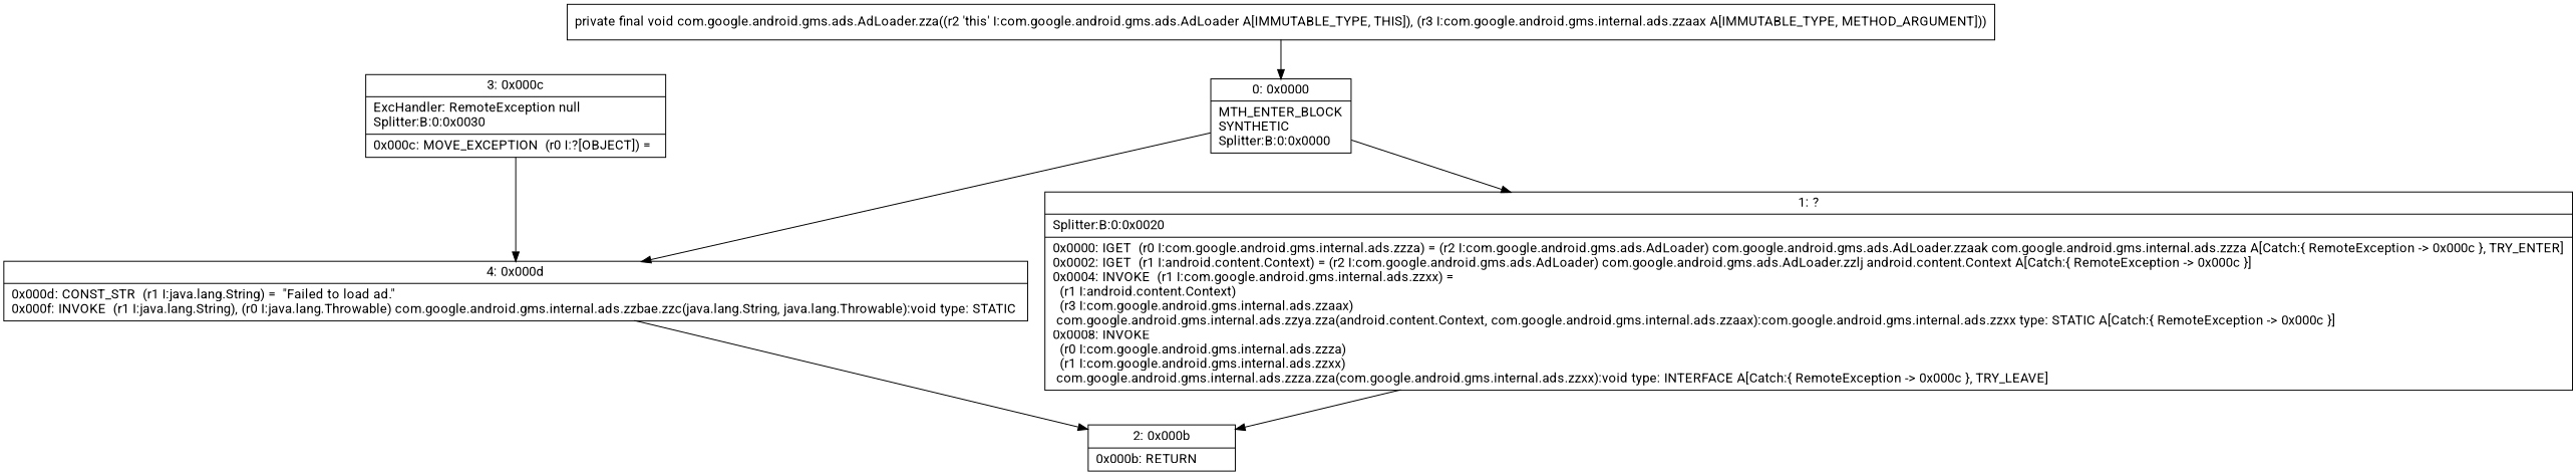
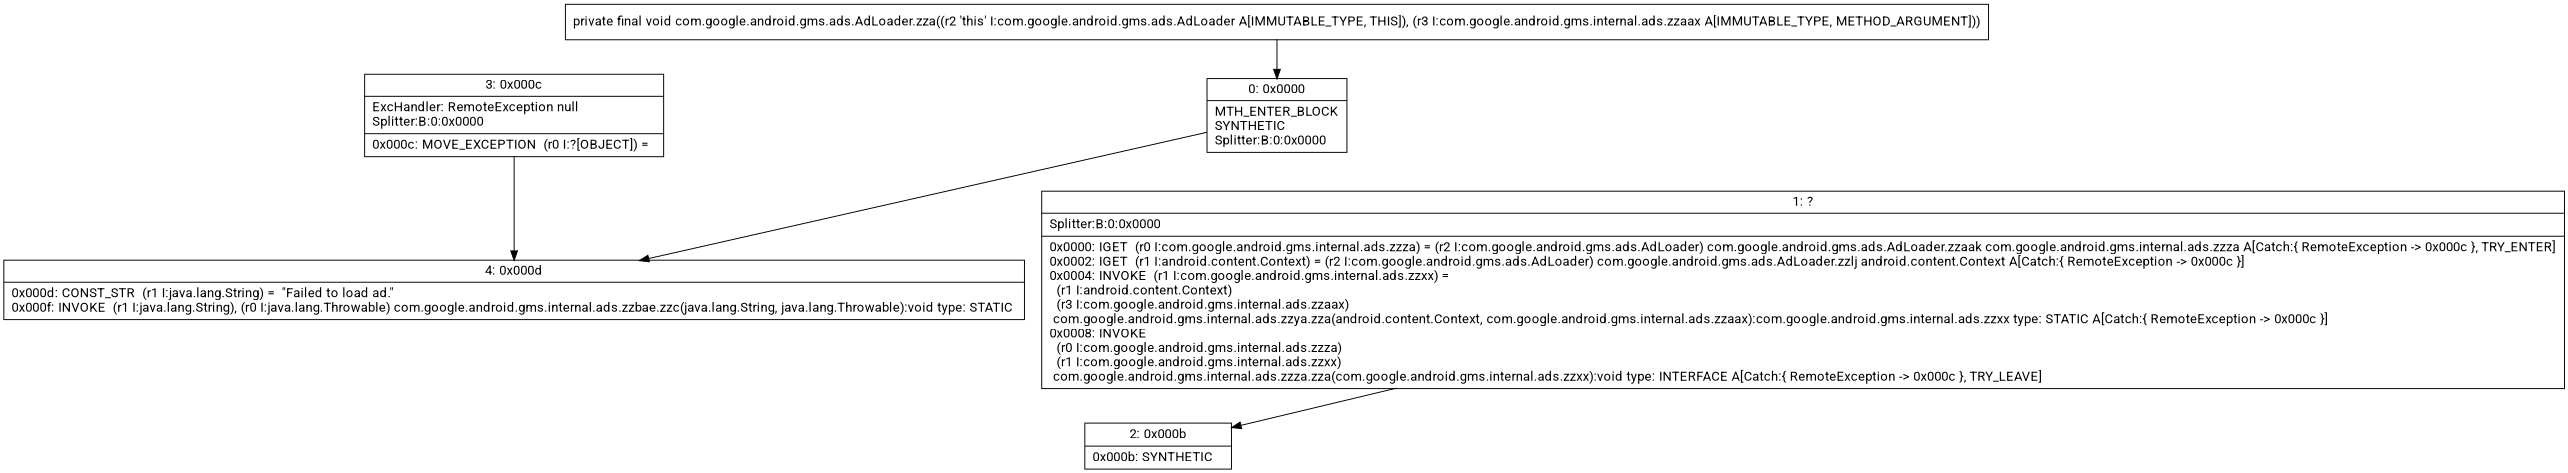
  digraph {
    fontname=Roboto
    node [fontname=Roboto shape=record]
    edge [fontname=Roboto]
    n1 [label="{0\:\ 0x0000|MTH_ENTER_BLOCK\lSYNTHETIC\lSplitter:B:0:0x0000\l}"]
-   n2 [label="{1\:\ ?|Splitter:B:0:0x0020\l|0x0000: IGET  (r0 I:com.google.android.gms.internal.ads.zzza) = (r2 I:com.google.android.gms.ads.AdLoader) com.google.android.gms.ads.AdLoader.zzaak com.google.android.gms.internal.ads.zzza A[Catch:\{ RemoteException \-\> 0x000c \}, TRY_ENTER]\l0x0002: IGET  (r1 I:android.content.Context) = (r2 I:com.google.android.gms.ads.AdLoader) com.google.android.gms.ads.AdLoader.zzlj android.content.Context A[Catch:\{ RemoteException \-\> 0x000c \}]\l0x0004: INVOKE  (r1 I:com.google.android.gms.internal.ads.zzxx) = \l  (r1 I:android.content.Context)\l  (r3 I:com.google.android.gms.internal.ads.zzaax)\l com.google.android.gms.internal.ads.zzya.zza(android.content.Context, com.google.android.gms.internal.ads.zzaax):com.google.android.gms.internal.ads.zzxx type: STATIC A[Catch:\{ RemoteException \-\> 0x000c \}]\l0x0008: INVOKE  \l  (r0 I:com.google.android.gms.internal.ads.zzza)\l  (r1 I:com.google.android.gms.internal.ads.zzxx)\l com.google.android.gms.internal.ads.zzza.zza(com.google.android.gms.internal.ads.zzxx):void type: INTERFACE A[Catch:\{ RemoteException \-\> 0x000c \}, TRY_LEAVE]\l}"]
+   n2 [label="{1\:\ ?|Splitter:B:0:0x0000\l|0x0000: IGET  (r0 I:com.google.android.gms.internal.ads.zzza) = (r2 I:com.google.android.gms.ads.AdLoader) com.google.android.gms.ads.AdLoader.zzaak com.google.android.gms.internal.ads.zzza A[Catch:\{ RemoteException \-\> 0x000c \}, TRY_ENTER]\l0x0002: IGET  (r1 I:android.content.Context) = (r2 I:com.google.android.gms.ads.AdLoader) com.google.android.gms.ads.AdLoader.zzlj android.content.Context A[Catch:\{ RemoteException \-\> 0x000c \}]\l0x0004: INVOKE  (r1 I:com.google.android.gms.internal.ads.zzxx) = \l  (r1 I:android.content.Context)\l  (r3 I:com.google.android.gms.internal.ads.zzaax)\l com.google.android.gms.internal.ads.zzya.zza(android.content.Context, com.google.android.gms.internal.ads.zzaax):com.google.android.gms.internal.ads.zzxx type: STATIC A[Catch:\{ RemoteException \-\> 0x000c \}]\l0x0008: INVOKE  \l  (r0 I:com.google.android.gms.internal.ads.zzza)\l  (r1 I:com.google.android.gms.internal.ads.zzxx)\l com.google.android.gms.internal.ads.zzza.zza(com.google.android.gms.internal.ads.zzxx):void type: INTERFACE A[Catch:\{ RemoteException \-\> 0x000c \}, TRY_LEAVE]\l}"]
    n3 [label="{4\:\ 0x000d|0x000d: CONST_STR  (r1 I:java.lang.String) =  \"Failed to load ad.\" \l0x000f: INVOKE  (r1 I:java.lang.String), (r0 I:java.lang.Throwable) com.google.android.gms.internal.ads.zzbae.zzc(java.lang.String, java.lang.Throwable):void type: STATIC \l}"]
-   n4 [label="{2\:\ 0x000b|0x000b: RETURN   \l}"]
-   n5 [label="{3\:\ 0x000c|ExcHandler: RemoteException null\lSplitter:B:0:0x0030\l|0x000c: MOVE_EXCEPTION  (r0 I:?[OBJECT]) =  \l}"]
+   n4 [label="{2\:\ 0x000b|0x000b: SYNTHETIC   \l}"]
+   n5 [label="{3\:\ 0x000c|ExcHandler: RemoteException null\lSplitter:B:0:0x0000\l|0x000c: MOVE_EXCEPTION  (r0 I:?[OBJECT]) =  \l}"]
    n6 [label="{private final void com.google.android.gms.ads.AdLoader.zza((r2 'this' I:com.google.android.gms.ads.AdLoader A[IMMUTABLE_TYPE, THIS]), (r3 I:com.google.android.gms.internal.ads.zzaax A[IMMUTABLE_TYPE, METHOD_ARGUMENT])) }"]
-   n1 -> n2
    n1 -> n3
    n2 -> n4
-   n3 -> n4
    n5 -> n3
    n6 -> n1
  }
